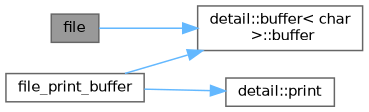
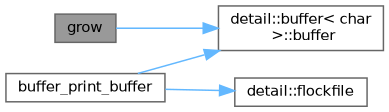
  digraph {
    rankdir=LR
    node [color=grey40 fillcolor=white fontname=Helvetica fontsize=10 shape=box style=filled]
    edge [color=steelblue1 fontname=Helvetica fontsize=10 labelfontname=Helvetica labelfontsize=10 style=solid]
-   n1 [color=gray40 fillcolor=grey60 fontcolor=black height=0.2 label=file width=0.4]
+   n1 [color=gray40 fillcolor=grey60 fontcolor=black height=0.2 label=grow width=0.4]
    n2 [height=0.2 label="detail::buffer\< char\l \>::buffer" width=0.4]
-   n3 [height=0.2 label=file_print_buffer width=0.4]
-   n4 [height=0.2 label="detail::print" width=0.4]
+   n3 [height=0.2 label=buffer_print_buffer width=0.4]
+   n4 [height=0.2 label="detail::flockfile" width=0.4]
    n1 -> n2
    n3 -> n2
    n3 -> n4
  }
